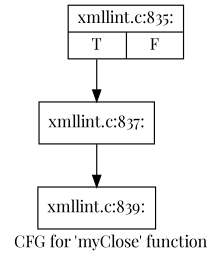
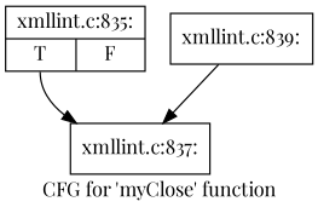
  digraph {
    fontname="Playfair Display"
    label="CFG for 'myClose' function"
    node [fontname="Playfair Display" shape=record]
    edge [fontname="Playfair Display"]
    n1 [label="{xmllint.c:835:|{<s0>T|<s1>F}}"]
    n2 [label="{xmllint.c:837:}"]
    n3 [label="{xmllint.c:839:}"]
    n1 -> n2 [tailport=s0]
-   n2 -> n3
+   n3 -> n2
  }
